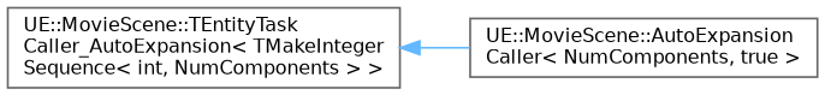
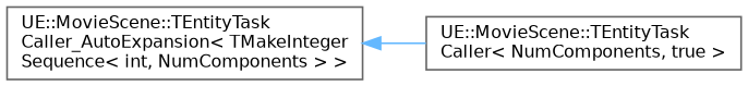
  digraph {
    rankdir=LR
    node [color=grey40 fillcolor=white fontname=Helvetica fontsize=10 shape=box style=filled]
    n1 [height=0.2 label="UE::MovieScene::TEntityTask\lCaller_AutoExpansion\< TMakeInteger\lSequence\< int, NumComponents \> \>" width=0.4]
-   n2 [height=0.2 label="UE::MovieScene::AutoExpansion\lCaller\< NumComponents, true \>" width=0.4]
+   n2 [height=0.2 label="UE::MovieScene::TEntityTask\lCaller\< NumComponents, true \>" width=0.4]
    n1 -> n2 [color=steelblue1 dir=back fontname=Helvetica fontsize=10 labelfontname=Helvetica labelfontsize=10 style=solid]
  }
